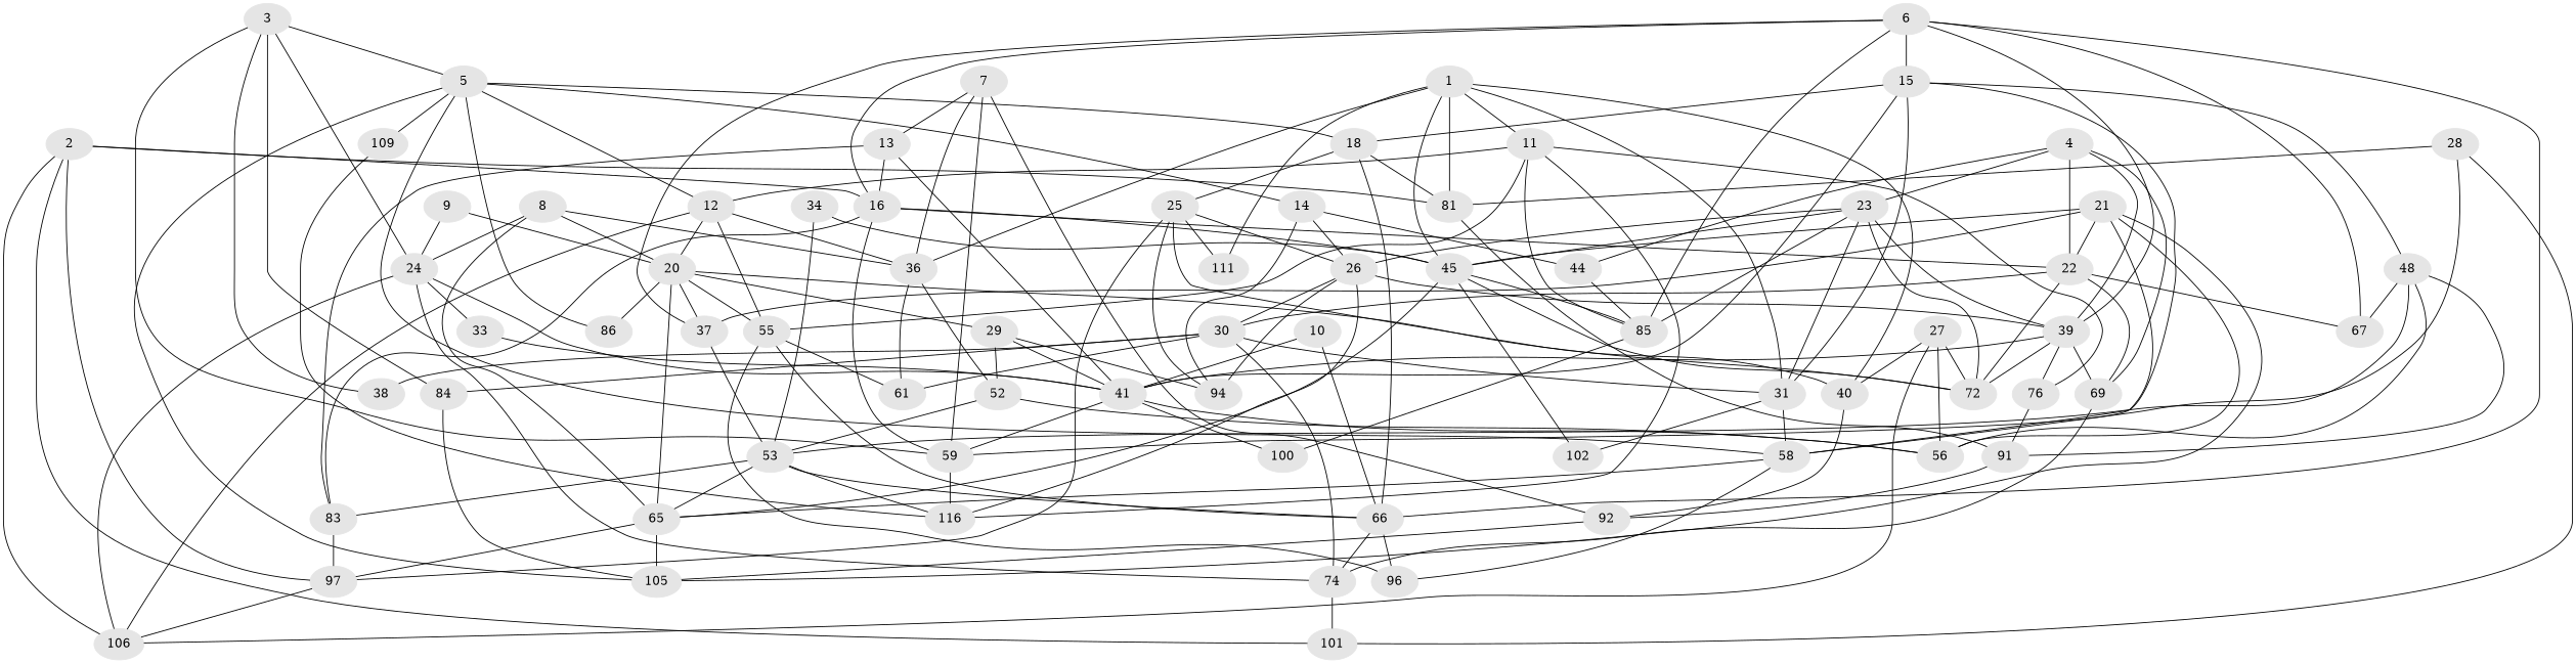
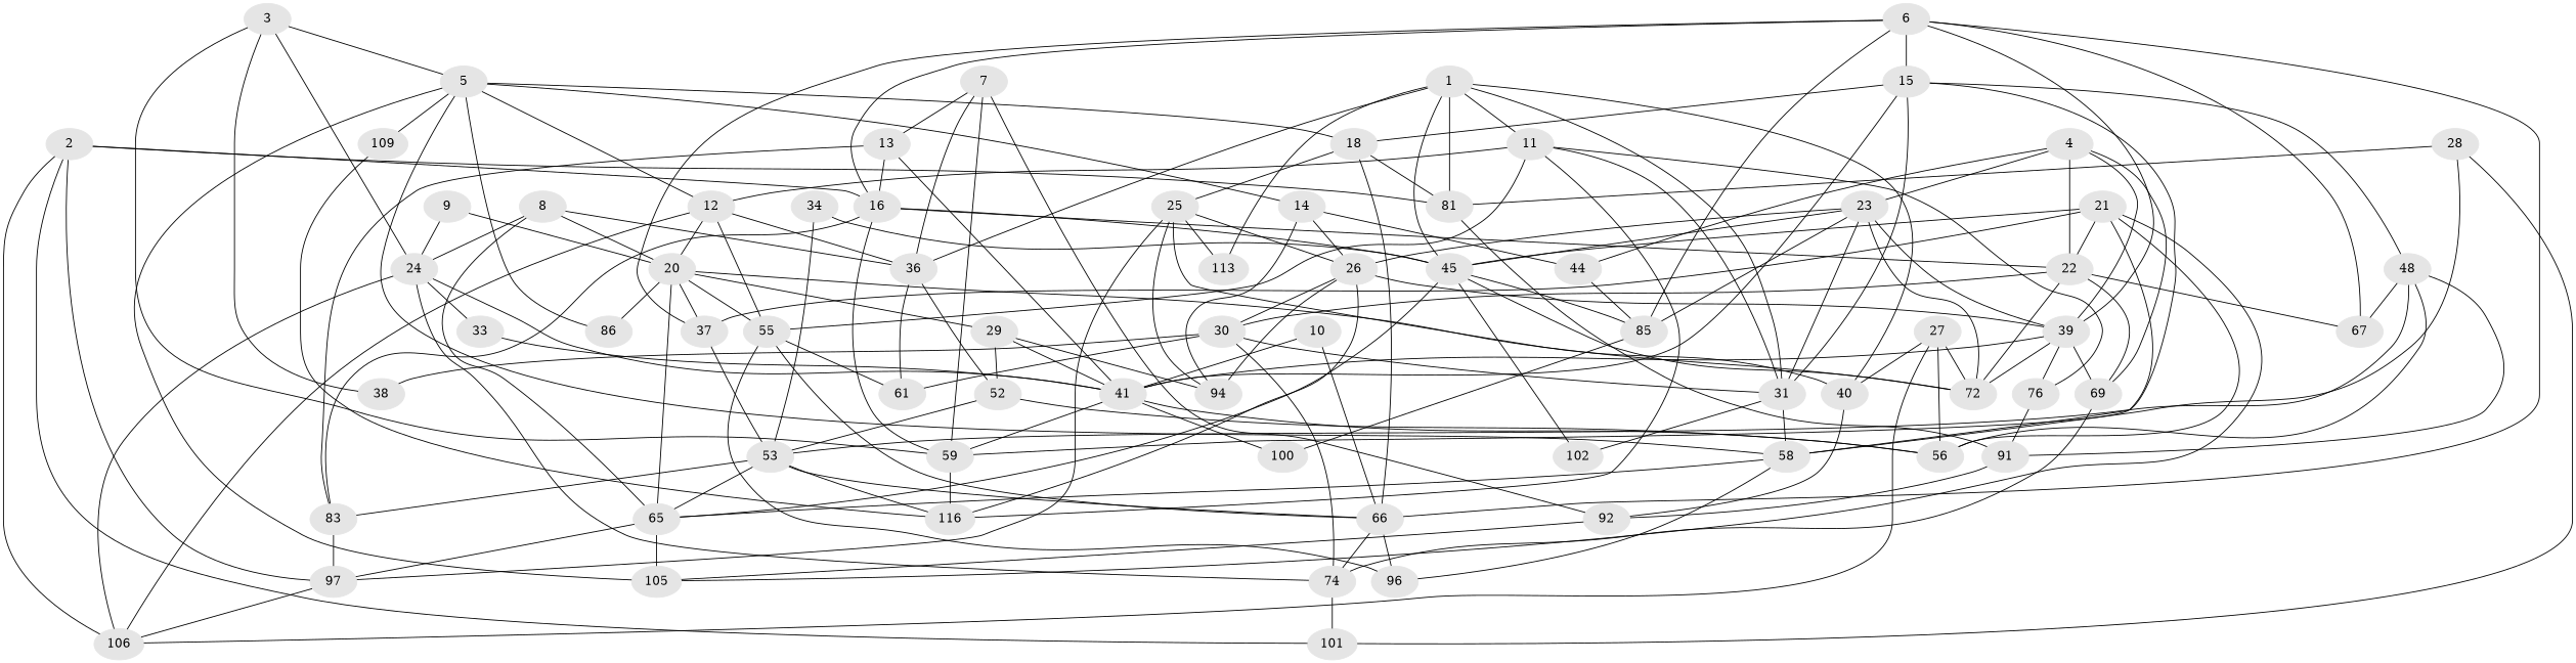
  graph {
    node [color=gray90 style=filled]
    1 [super="+71"]
    11 [super="+47"]
    31 [super="+64"]
    36 [super="+51"]
    40
    45 [super="+70"]
    81
-   111
+   111 [label=113]
    12 [super="+87"]
    55 [super="+95"]
    76
    116
    58 [super="+69"]
    102
    52 [super="+88"]
    61
    92
    85
    65 [super="+112"]
    72 [super="+93"]
    91
    2 [super="+90"]
    16 [super="+17"]
    97
    101
    106
    59 [super="+73"]
    22 [super="+107"]
    83 [super="+89"]
    5 [super="+77"]
    14
    18 [super="+19"]
    86
    105 [super="+108"]
    109
    3
    24 [super="+114"]
    38
-   84
    41 [super="+68"]
    33 [super="+43"]
    74 [super="+104"]
    4 [super="+99"]
    23 [super="+60"]
    39 [super="+82"]
    44 [super="+54"]
    n47 [label=69]
    67
    30 [super="+57"]
    26 [super="+35"]
    20 [super="+32"]
    94
    66 [super="+79"]
    25 [super="+75"]
    96 [super="+110"]
    6 [super="+42"]
    15 [super="+103"]
    37 [super="+113"]
    48 [super="+50"]
    53 [super="+62"]
    100
    13 [super="+63"]
    7
    29 [super="+98"]
    8
    9
    56 [super="+78"]
    10
    21 [super="+46"]
    27 [super="+115"]
    28
    34
    1 -- 11
    1 -- 31
    1 -- 36
    1 -- 40
    1 -- 45
    1 -- 81
    1 -- 111
-   11 -- 85
+   11 -- 31
    11 -- 12
    11 -- 55
    11 -- 76
    11 -- 116
    31 -- 58
    31 -- 102
    36 -- 52 [weight=2]
    36 -- 61
    40 -- 92
    45 -- 102
    45 -- 85
    45 -- 65
    45 -- 72
    81 -- 91
    12 -- 36
    12 -- 55
    12 -- 106
    12 -- 20
    55 -- 61
    55 -- 66
    55 -- 96
    76 -- 91
    58 -- 65
    58 -- 96
    52 -- 53
    52 -- 56
    92 -- 105
    85 -- 100
    65 -- 97
    65 -- 105
    91 -- 92
    2 -- 81
    2 -- 16
    2 -- 97
    2 -- 101
    2 -- 106
    16 -- 45
    16 -- 59
    16 -- 22
    16 -- 83
    97 -- 106
    59 -- 116
    22 -- 72
    22 -- n47
    22 -- 67
    22 -- 30
    83 -- 97
    5 -- 12
    5 -- 58
    5 -- 14
    5 -- 18
    5 -- 86
    5 -- 105
    5 -- 109
    14 -- 44
    14 -- 26
    14 -- 94
    18 -- 81
    18 -- 66
    18 -- 25
    109 -- 116
    3 -- 59
    3 -- 5
    3 -- 24
    3 -- 38
-   3 -- 84
    24 -- 106
    24 -- 41
    24 -- 33
    24 -- 74
-   84 -- 105
    41 -- 59
    41 -- 100
    41 -- 56
    33 -- 41
    74 -- 101
    4 -- 22
    4 -- 23
    4 -- 39
    4 -- 44
    4 -- n47
    23 -- 31
    23 -- 45
    23 -- 85
    23 -- 72
    23 -- 39
    23 -- 26
    39 -- 76
    39 -- 72
    39 -- 41
    39 -- n47
    44 -- 85
    n47 -- 74
    30 -- 31
    30 -- 61
    30 -- 38
-   30 -- 84
    30 -- 74
    26 -- 116
    26 -- 39
    26 -- 30
    26 -- 94
    20 -- 55
    20 -- 65 [weight=2]
    20 -- 72
    20 -- 86
    20 -- 37
    20 -- 29
    66 -- 74
    66 -- 96
    25 -- 40
    25 -- 111
    25 -- 97
    25 -- 26
    25 -- 94
    6 -- 85
    6 -- 16
    6 -- 39
    6 -- 67
    6 -- 66
    6 -- 15
    6 -- 37
    15 -- 31
    15 -- 59
    15 -- 18
    15 -- 41 [weight=2]
    15 -- 48
    37 -- 53
    48 -- 91
    48 -- 67
    48 -- 53
    48 -- 56
    53 -- 116
    53 -- 65
    53 -- 83
    53 -- 66
    13 -- 16
    13 -- 83
    13 -- 41
    7 -- 36
    7 -- 92
    7 -- 59
    7 -- 13
    29 -- 52
    29 -- 41
    29 -- 94
    8 -- 36
    8 -- 65
    8 -- 24
    8 -- 20
    9 -- 24
    9 -- 20
    10 -- 41
    10 -- 66
    21 -- 45
    21 -- 58
    21 -- 22
    21 -- 105
    21 -- 37
    21 -- 56
    27 -- 40
    27 -- 72
    27 -- 106
    27 -- 56
    28 -- 81
    28 -- 58
    28 -- 101
    34 -- 45
    34 -- 53
  }
